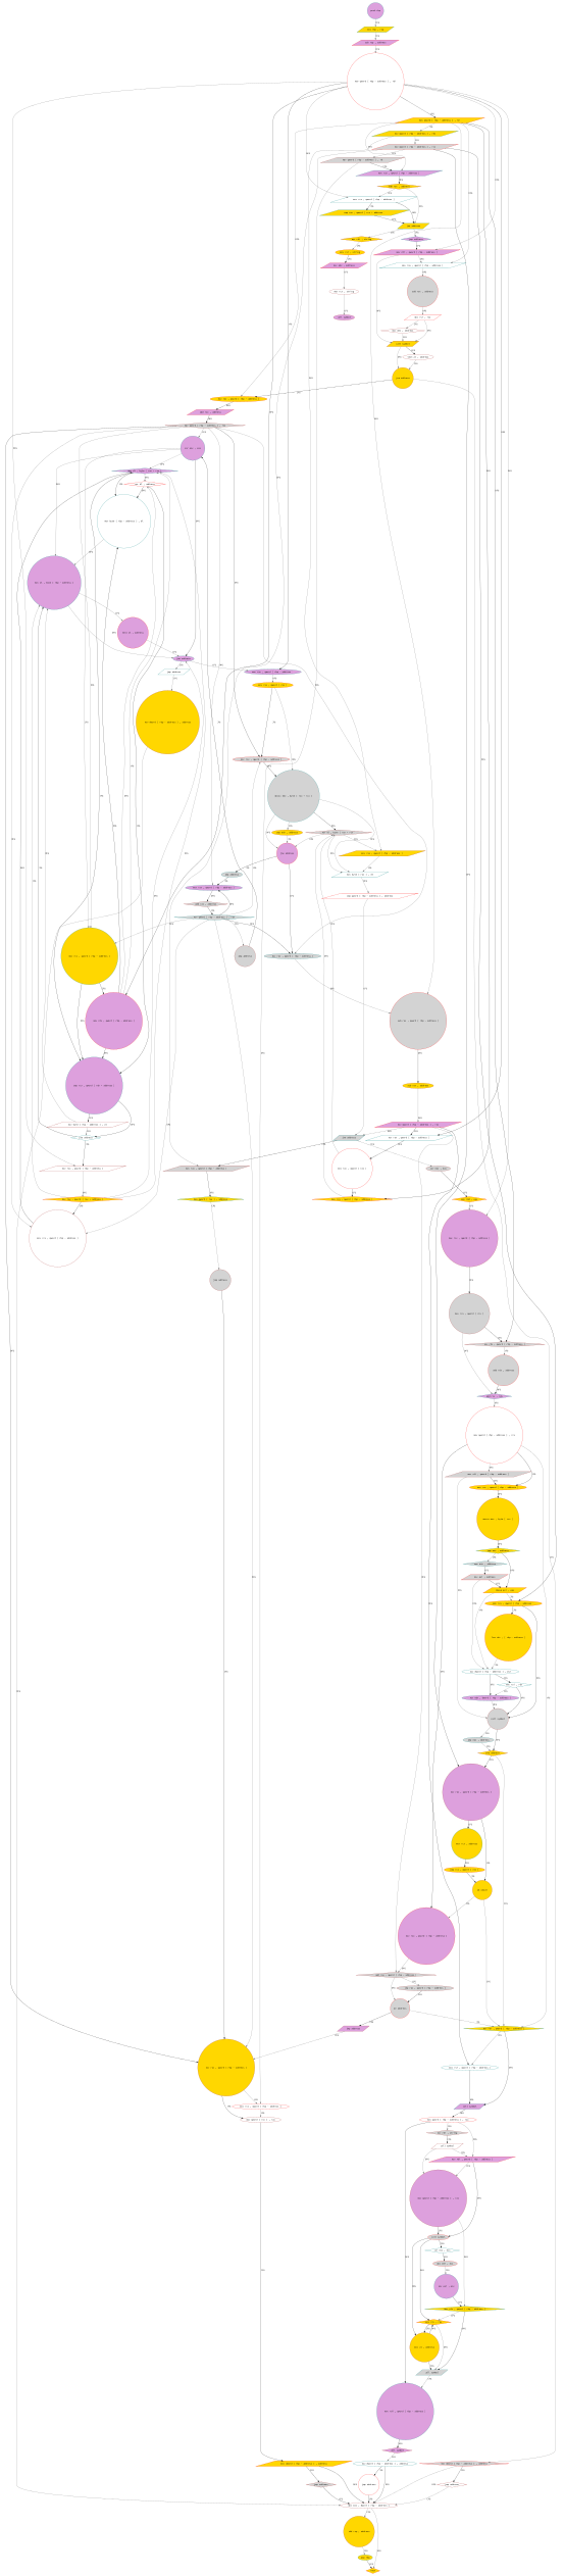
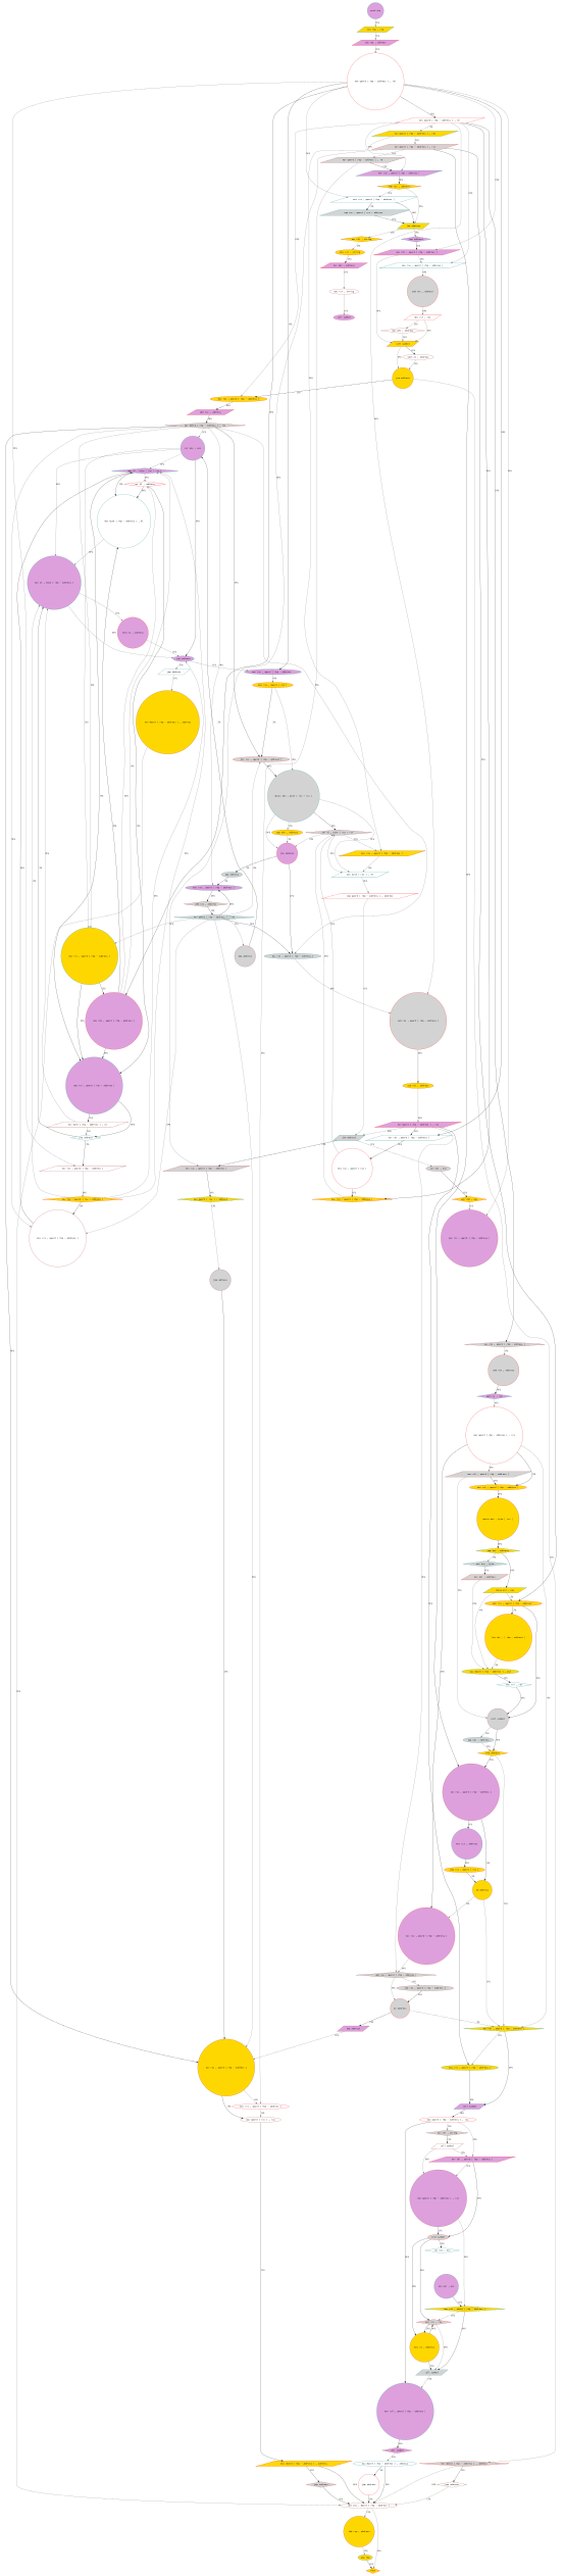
  digraph {
    fontname="Source Code Pro"
    node [color=teal fillcolor=gold fontname="Source Code Pro" shape=circle style=filled]
    edge [color=gray40 fontname="Source Code Pro"]
    n1 [fillcolor=plum label="push rbp"]
    n2 [label="mov rbp , rsp" shape=parallelogram]
    n3 [color=red fillcolor=plum label="sub rsp , address" shape=parallelogram]
    n4 [color=red fillcolor=white label="mov qword [ rbp - address ] , rdi"]
-   n5 [color=red label="mov qword [ rbp - address ] , rsi" shape=parallelogram]
+   n5 [color=red fillcolor=white label="mov qword [ rbp - address ] , rsi" shape=parallelogram]
    n6 [fillcolor=white label="mov rcx , qword [ rbp - address ]" shape=parallelogram]
    n7 [color=red fillcolor=plum label="mov rdi , qword [ rbp - address ]" shape=parallelogram]
    n8 [fillcolor=plum label="mov rax , qword [ rbp - address ]" shape=ellipse]
    n9 [color=brown fillcolor=white label="mov rax , qword [ rbp - address ]" shape=parallelogram]
    n10 [fillcolor=white label="mov rax , qword [ rbp - address ]" shape=parallelogram]
    n11 [color=brown fillcolor=plum label="mov rcx , qword [ rbp - address ]"]
    n12 [color=red fillcolor=plum label="mov rdx , qword [ rbp - address ]"]
    n13 [label="mov qword [ rbp - address ] , rdx" shape=parallelogram]
    n14 [fillcolor=plum label="mov rax , qword [ rbp - address ]" shape=parallelogram]
    n15 [fillcolor=white label="mov rax , qword [ rbp - address ]" shape=parallelogram]
    n16 [color=red label="mov rax , qword [ rbp - address ]" shape=ellipse]
    n17 [color=red fillcolor=lightgrey label="sub rax , qword [ rbp - address ]"]
    n18 [color=red label="mov rcx , qword [ rbp - address ]" shape=diamond]
    n19 [color=brown fillcolor=lightgrey label="mov rdx , qword [ rbp - address ]" shape=diamond]
    n20 [label="jae address" shape=parallelogram]
-   n21 [label="cmp rax , qword [ rcx + address ]" shape=parallelogram]
+   n21 [fillcolor=lightgrey label="cmp rax , qword [ rcx + address ]" shape=parallelogram]
    n22 [color=brown label="call symbol" shape=parallelogram]
    n23 [color=red label="mov rax , qword [ rax ]" shape=ellipse]
    n24 [color=red label="mov rax , qword [ rax + address ]" shape=diamond]
    n25 [color=red fillcolor=white label="mov rax , qword [ rax ]"]
-   n26 [color=brown fillcolor=lightgrey label="mov rcx , qword [ rcx ]"]
    n27 [fillcolor=plum label="mov dl , byte [ rax + rcx ]" shape=diamond]
    n28 [color=red fillcolor=white label="xor dl , address" shape=diamond]
    n29 [fillcolor=white label="mov byte [ rbp - address ] , dl"]
    n30 [fillcolor=plum label="cmp rcx , qword [ rdx + address ]"]
    n31 [color=red fillcolor=lightgrey label="mov qword [ rbp - address ] , rcx" shape=parallelogram]
    n32 [color=brown label="mov rax , qword [ rbp - address ]" shape=parallelogram]
    n33 [color=brown label="add rax , address" shape=diamond]
    n34 [color=red fillcolor=lightgrey label="add rax , address"]
    n35 [color=red fillcolor=plum label="add rax , address" shape=parallelogram]
    n36 [color=brown label="sub rax , address" shape=ellipse]
    n37 [color=brown fillcolor=lightgrey label="mov dl , byte [ rax + rcx ]" shape=diamond]
    n38 [color=red fillcolor=lightgrey label="add rdx , address"]
    n39 [color=brown fillcolor=lightgrey label="mov qword [ rbp - address ] , r8" shape=parallelogram]
    n40 [color=brown fillcolor=lightgrey label="mov rax , qword [ rbp - address ]" shape=parallelogram]
    n41 [color=red label="mov rcx , qword [ rbp - address ]" shape=ellipse]
    n42 [color=brown fillcolor=plum label="mov rax , qword [ rbp - address ]"]
    n43 [fillcolor=white label="mov byte [ rax ] , dl" shape=parallelogram]
    n44 [color=red fillcolor=white label="mov rcx , qword [ rbp - address ]" shape=ellipse]
    n45 [label="mov qword [ rax ] , address" shape=diamond]
    n46 [color=brown fillcolor=lightgrey label="call symbol"]
    n47 [color=red label="lea rdx , [ rbp - address ]"]
-   n48 [label="mov rcx , address"]
-   n49 [color=brown label="jb cmove"]
+   n48 [fillcolor=plum label="mov rcx , address"]
+   n49 [color=brown label="jb address"]
    n50 [color=brown fillcolor=white label="mov qword [ rcx ] , rax" shape=ellipse]
    n51 [color=brown label="mov rdi , string" shape=diamond]
    n52 [fillcolor=plum label="jmp address" shape=diamond]
    n53 [color=red label="mov rsi , string" shape=ellipse]
    n54 [color=red fillcolor=plum label="mov edx , address" shape=parallelogram]
    n55 [color=brown fillcolor=white label="mov rcx , string" shape=ellipse]
    n56 [color=brown fillcolor=plum label="call symbol" shape=ellipse]
    n57 [color=brown fillcolor=white label="test al , address" shape=ellipse]
    n58 [color=brown label="jne address"]
    n59 [color=red fillcolor=white label="mov rsi , rax" shape=parallelogram]
    n60 [color=brown fillcolor=white label="mov edx , address" shape=diamond]
    n61 [color=red fillcolor=lightgrey label="mov dword [ rbp - address ] , address" shape=diamond]
    n62 [color=brown fillcolor=white label="jmp address" shape=diamond]
    n63 [color=brown fillcolor=white label="mov eax , dword [ rbp - address ]" shape=ellipse]
    n64 [color=brown fillcolor=lightgrey label="mov qword [ rbp - address ] , rax" shape=diamond]
    n65 [color=brown label="add rsp , address"]
    n66 [color=red label=retn shape=diamond]
    n67 [fillcolor=plum label="xor eax , eax"]
    n68 [color=brown fillcolor=white label="mov rcx , qword [ rbp - address ]"]
    n69 [color=red fillcolor=lightgrey label="mov rcx , qword [ rbp - address ]" shape=ellipse]
    n70 [fillcolor=lightgrey label="mov rax , qword [ rbp - address ]" shape=ellipse]
    n71 [fillcolor=plum label="mov rax , qword [ rbp - address ]" shape=ellipse]
    n72 [color=brown label="mov rax , qword [ rbp - address ]"]
    n73 [label="mov rcx , qword [ rbp - address ]"]
    n74 [fillcolor=plum label="mov al , byte [ rbp - address ]"]
    n75 [fillcolor=plum label="jne address" shape=ellipse]
    n76 [fillcolor=lightgrey label="movsx edx , byte [ rax + rcx ]"]
    n77 [color=brown fillcolor=lightgrey label="add rax , address" shape=diamond]
    n78 [color=red fillcolor=plum label="test al , address"]
    n79 [fillcolor=white label="jmp address" shape=parallelogram]
    n80 [label="pop rbp" shape=ellipse]
    n81 [color=brown label="mov dword [ rbp - address ] , address"]
    n82 [color=brown fillcolor=white label="mov byte [ rbp - address ] , al" shape=parallelogram]
    n83 [fillcolor=white label="jae address" shape=diamond]
    n84 [color=brown label="cmp edx , address" shape=ellipse]
    n85 [color=red fillcolor=plum label="jne address"]
    n86 [fillcolor=lightgrey label="jmp address" shape=ellipse]
    n87 [color=red fillcolor=white label="cmp qword [ rbp - address ] , address" shape=parallelogram]
    n88 [fillcolor=lightgrey label="mov qword [ rbp - address ] , rax" shape=diamond]
    n89 [color=red fillcolor=plum label="mov qword [ rbp - address ] , rax" shape=parallelogram]
    n90 [fillcolor=lightgrey label="jne address" shape=parallelogram]
-   n91 [fillcolor=white label="mov rsi , qword [ rbp - address ]" shape=ellipse]
+   n91 [label="mov rsi , qword [ rbp - address ]" shape=ellipse]
    n92 [color=brown fillcolor=lightgrey label="add rax , qword [ rbp - address ]" shape=diamond]
    n93 [color=brown fillcolor=lightgrey label="xor eax , eax" shape=ellipse]
    n94 [fillcolor=plum label="call symbol" shape=parallelogram]
    n95 [color=brown fillcolor=lightgrey label="cmp rax , qword [ rbp - address ]" shape=ellipse]
    n96 [color=red fillcolor=lightgrey label="je address"]
    n97 [color=red label="mov r8d , eax" shape=diamond]
    n98 [color=brown fillcolor=lightgrey label="jmp address"]
    n99 [color=brown fillcolor=lightgrey label="jmp address"]
    n100 [fillcolor=plum label="add rcx , rdx" shape=diamond]
    n101 [color=red fillcolor=white label="mov qword [ rbp - address ] , rcx"]
    n102 [color=brown fillcolor=lightgrey label="mov rdi , qword [ rbp - address ]" shape=parallelogram]
    n103 [color=red label="mov rcx , qword [ rbp - address ]" shape=ellipse]
    n104 [label="mov rdi , qword [ rbp - address ]" shape=diamond]
    n105 [color=red fillcolor=plum label="mov rax , qword [ rbp - address ]"]
    n106 [color=brown label="movsx eax , byte [ rcx ]"]
    n107 [fillcolor=lightgrey label="cmp eax , address" shape=ellipse]
    n108 [color=brown label="jne address" shape=diamond]
    n109 [label="cmp eax , address" shape=diamond]
-   n110 [fillcolor=lightgrey label="mov eax , address" shape=diamond]
-   n111 [color=red label="cmove esi , eax" shape=parallelogram]
+   n110 [fillcolor=lightgrey label="mov eax , byte" shape=diamond]
+   n111 [label="cmove esi , eax" shape=parallelogram]
    n112 [color=red fillcolor=lightgrey label="mov esi , address" shape=parallelogram]
-   n113 [fillcolor=white label="mov dword [ rbp - address ] , esi" shape=ellipse]
+   n113 [label="mov dword [ rbp - address ] , esi" shape=ellipse]
    n114 [fillcolor=white label="mov rsi , rdx" shape=diamond]
-   n115 [fillcolor=plum label="mov edx , dword [ rbp - address ]" shape=ellipse]
    n116 [color=red fillcolor=white label="mov qword [ rbp - address ] , rax" shape=ellipse]
    n117 [color=red label="cmp rcx , qword [ rax ]" shape=ellipse]
    n118 [color=red label="mov dword [ rbp - address ] , address" shape=parallelogram]
    n119 [color=brown fillcolor=lightgrey label="mov rdi , string" shape=diamond]
    n120 [color=red fillcolor=plum label="mov rdi , qword [ rbp - address ]" shape=parallelogram]
    n121 [fillcolor=plum label="mov rdi , qword [ rbp - address ]"]
    n122 [color=brown fillcolor=white label="call symbol" shape=parallelogram]
    n123 [color=brown fillcolor=plum label="mov qword [ rbp - address ] , rax"]
    n124 [color=red fillcolor=lightgrey label="call symbol" shape=ellipse]
    n125 [color=brown fillcolor=plum label="call symbol" shape=diamond]
    n126 [label="mov rdx , qword [ rbp - address ]" shape=diamond]
    n127 [fillcolor=white label="xor ecx , ecx" shape=diamond]
-   n128 [color=red label="mov rcx , rax" shape=diamond]
+   n128 [color=red fillcolor=lightgrey label="mov rcx , rax" shape=diamond]
    n129 [color=brown label="mov al , address"]
    n130 [fillcolor=lightgrey label="call symbol" shape=parallelogram]
-   n131 [color=red fillcolor=lightgrey label="mov edi , ecx" shape=ellipse]
    n132 [fillcolor=plum label="mov esi , ecx"]
    n133 [fillcolor=white label="mov dword [ rbp - address ] , address" shape=ellipse]
    n134 [color=red fillcolor=white label="jmp address"]
    n135 [color=brown fillcolor=lightgrey label="jmp address" shape=diamond]
    n136 [color=brown fillcolor=plum label="jmp address" shape=parallelogram]
    n1 -> n2 [label=CFG]
    n2 -> n3 [label=CFG]
    n3 -> n4 [label=CFG]
    n4 -> n5 [color=black label=CFG]
    n4 -> n6 [label=DFG]
    n4 -> n7 [label=DFG]
    n4 -> n8 [color=black label=DFG]
    n4 -> n9 [label=DFG]
    n4 -> n10 [color=black label=DFG]
    n4 -> n11 [label=DFG]
    n4 -> n12 [color=black label=DFG]
    n5 -> n13 [label=CFG]
    n5 -> n14 [label=DFG]
    n5 -> n15 [label=DFG]
    n5 -> n16 [label=DFG]
    n5 -> n17 [label=DFG]
    n5 -> n18 [color=black label=DFG]
    n5 -> n19 [color=black label=DFG]
    n6 -> n20 [color=black label=DFG]
    n6 -> n21 [color=black label=CFG]
    n7 -> n15 [label=CFG]
    n7 -> n22 [label=DFG]
    n8 -> n23 [label=DFG]
    n9 -> n24 [label=DFG]
    n10 -> n25 [color=black label=DFG]
-   n11 -> n26 [color=black label=DFG]
    n12 -> n27 [label=DFG]
    n12 -> n28 [label=DFG]
    n12 -> n29 [color=black label=DFG]
    n12 -> n30 [color=black label=DFG]
    n13 -> n31 [label=CFG]
    n13 -> n32 [label=DFG]
    n14 -> n33 [color=black label=DFG]
    n15 -> n34 [label=DFG]
    n16 -> n35 [color=black label=DFG]
    n17 -> n36 [color=black label=DFG]
    n18 -> n37 [label=DFG]
    n19 -> n38 [label=DFG]
    n20 -> n51 [label=CFG]
    n20 -> n52 [label=CFG]
    n21 -> n20 [color=black label=CFG]
    n22 -> n57 [color=black label=CFG]
    n22 -> n58 [label=DFG]
    n23 -> n69 [color=black label=CFG]
    n23 -> n76 [label=DFG]
    n24 -> n27 [label=DFG]
    n24 -> n68 [color=black label=CFG]
    n24 -> n74 [label=DFG]
    n24 -> n75 [label=DFG]
    n25 -> n18 [color=black label=CFG]
    n25 -> n37 [label=DFG]
-   n26 -> n19 [color=black label=CFG]
-   n26 -> n100 [label=DFG]
    n27 -> n28 [label=DFG]
    n27 -> n29 [color=black label=DFG]
    n27 -> n30 [color=black label=DFG]
    n28 -> n29 [color=black label=DFG]
    n28 -> n30 [color=black label=DFG]
    n29 -> n74 [label=DFG]
    n30 -> n82 [color=black label=CFG]
    n30 -> n83 [color=black label=DFG]
    n31 -> n39 [label=CFG]
    n31 -> n40 [label=DFG]
    n31 -> n41 [color=black label=DFG]
    n31 -> n42 [color=black label=DFG]
    n32 -> n43 [label=DFG]
    n33 -> n6 [label=CFG]
    n33 -> n20 [label=DFG]
    n34 -> n59 [label=DFG]
    n35 -> n64 [color=black label=DFG]
    n36 -> n89 [label=DFG]
    n37 -> n32 [label=CFG]
    n37 -> n43 [label=DFG]
    n37 -> n85 [label=DFG]
    n38 -> n100 [color=black label=DFG]
    n39 -> n14 [color=black label=CFG]
    n39 -> n44 [label=DFG]
    n40 -> n45 [color=black label=DFG]
    n41 -> n46 [color=black label=DFG]
    n41 -> n47 [color=black label=CFG]
    n42 -> n48 [color=black label=CFG]
    n42 -> n49 [color=black label=DFG]
    n43 -> n87 [label=DFG]
    n44 -> n50 [label=DFG]
    n45 -> n98 [label=CFG]
    n46 -> n107 [label=CFG]
    n46 -> n108 [color=black label=DFG]
    n47 -> n113 [label=CFG]
    n48 -> n117 [color=black label=CFG]
    n49 -> n104 [label=CFG]
    n49 -> n105 [label=CFG]
    n50 -> n118 [color=black label=CFG]
    n51 -> n53 [label=CFG]
    n52 -> n7 [color=black label=CFG]
    n53 -> n54 [color=black label=CFG]
    n54 -> n55 [label=CFG]
    n55 -> n56 [label=CFG]
    n57 -> n58 [label=CFG]
    n58 -> n16 [color=black label=CFG]
    n58 -> n61 [label=CFG]
    n59 -> n22 [label=DFG]
    n59 -> n60 [label=CFG]
    n60 -> n22 [label=CFG]
    n61 -> n62 [color=black label=CFG]
    n61 -> n63 [label=DFG]
    n62 -> n63 [label=CFG]
    n63 -> n65 [label=CFG]
    n63 -> n66 [label=DFG]
    n64 -> n67 [label=CFG]
    n64 -> n68 [label=DFG]
    n64 -> n69 [color=black label=DFG]
    n64 -> n70 [label=DFG]
    n64 -> n71 [label=DFG]
    n64 -> n72 [color=black label=DFG]
    n64 -> n73 [label=DFG]
    n65 -> n80 [label=CFG]
    n67 -> n27 [label=DFG]
    n67 -> n73 [label=CFG]
    n67 -> n74 [label=DFG]
    n67 -> n75 [color=black label=DFG]
    n68 -> n27 [color=black label=DFG]
    n69 -> n76 [color=black label=DFG]
    n70 -> n17 [label=DFG]
    n71 -> n77 [color=black label=DFG]
    n72 -> n44 [label=CFG]
    n72 -> n50 [color=black label=DFG]
    n73 -> n12 [color=black label=CFG]
    n73 -> n30 [color=black label=DFG]
    n74 -> n75 [label=DFG]
    n74 -> n78 [label=CFG]
    n75 -> n8 [label=CFG]
    n75 -> n79 [label=CFG]
    n76 -> n37 [color=black label=DFG]
    n76 -> n43 [label=DFG]
    n76 -> n84 [label=CFG]
    n76 -> n85 [label=DFG]
    n77 -> n88 [color=black label=DFG]
    n78 -> n75 [label=CFG]
    n79 -> n81 [label=CFG]
    n80 -> n66 [color=black label=CFG]
    n81 -> n63 [label=DFG]
    n82 -> n74 [label=DFG]
    n82 -> n83 [label=CFG]
    n83 -> n9 [color=black label=CFG]
    n83 -> n74 [color=black label=CFG]
    n84 -> n85 [label=CFG]
    n85 -> n70 [color=black label=CFG]
    n85 -> n86 [color=black label=CFG]
    n86 -> n71 [color=black label=CFG]
    n87 -> n90 [label=CFG]
    n88 -> n68 [label=DFG]
    n88 -> n69 [label=DFG]
    n88 -> n70 [color=black label=DFG]
    n88 -> n71 [color=black label=DFG]
    n88 -> n72 [label=DFG]
    n88 -> n73 [label=DFG]
    n88 -> n99 [label=CFG]
    n89 -> n10 [color=black label=CFG]
    n89 -> n90 [label=DFG]
    n89 -> n91 [color=black label=DFG]
    n89 -> n92 [label=DFG]
    n90 -> n40 [color=black label=CFG]
    n90 -> n93 [label=CFG]
    n91 -> n94 [color=black label=DFG]
    n92 -> n95 [label=CFG]
    n92 -> n96 [label=DFG]
    n93 -> n97 [color=black label=CFG]
    n94 -> n116 [color=black label=DFG]
    n95 -> n96 [color=black label=CFG]
    n96 -> n104 [label=CFG]
    n96 -> n136 [color=black label=CFG]
    n97 -> n11 [label=CFG]
    n98 -> n72 [color=black label=CFG]
    n99 -> n67 [color=black label=CFG]
    n100 -> n101 [label=DFG]
    n101 -> n102 [label=DFG]
    n101 -> n103 [color=black label=DFG]
    n101 -> n104 [label=DFG]
    n101 -> n105 [color=black label=DFG]
    n102 -> n46 [label=DFG]
    n102 -> n103 [color=black label=CFG]
    n103 -> n106 [color=black label=DFG]
    n104 -> n91 [label=CFG]
    n104 -> n94 [color=black label=DFG]
    n105 -> n92 [label=DFG]
    n106 -> n109 [color=black label=DFG]
    n107 -> n108 [label=CFG]
    n108 -> n42 [color=black label=CFG]
    n108 -> n104 [label=CFG]
    n109 -> n110 [label=CFG]
    n109 -> n111 [color=black label=DFG]
    n110 -> n112 [color=black label=CFG]
    n111 -> n41 [label=CFG]
    n111 -> n113 [label=DFG]
-   n112 -> n111 [color=black label=CFG]
    n112 -> n113 [label=DFG]
    n113 -> n114 [color=black label=CFG]
-   n113 -> n115 [color=black label=DFG]
    n114 -> n46 [color=black label=DFG]
-   n114 -> n115 [label=CFG]
-   n115 -> n46 [label=DFG]
    n116 -> n119 [label=CFG]
    n116 -> n120 [label=DFG]
    n116 -> n121 [color=black label=DFG]
    n117 -> n49 [color=black label=CFG]
    n118 -> n63 [color=black label=DFG]
    n118 -> n135 [color=black label=CFG]
    n119 -> n122 [color=black label=CFG]
    n120 -> n123 [label=CFG]
    n120 -> n124 [color=black label=DFG]
    n121 -> n125 [color=black label=DFG]
    n122 -> n120 [label=CFG]
    n122 -> n123 [label=DFG]
    n123 -> n124 [color=black label=CFG]
    n123 -> n126 [label=DFG]
    n124 -> n127 [color=black label=CFG]
    n124 -> n128 [color=black label=DFG]
    n124 -> n129 [color=black label=DFG]
    n125 -> n133 [label=CFG]
    n126 -> n128 [label=CFG]
    n126 -> n130 [color=black label=DFG]
-   n127 -> n131 [color=black label=CFG]
    n128 -> n129 [color=black label=CFG]
    n128 -> n130 [label=DFG]
    n129 -> n128 [color=black label=DFG]
    n129 -> n130 [color=black label=CFG]
    n130 -> n121 [label=CFG]
-   n131 -> n132 [label=CFG]
    n132 -> n126 [color=black label=CFG]
    n133 -> n63 [color=black label=DFG]
    n133 -> n134 [color=black label=CFG]
    n134 -> n63 [color=black label=CFG]
    n135 -> n63 [color=black label=CFG]
    n136 -> n72 [label=CFG]
  }
